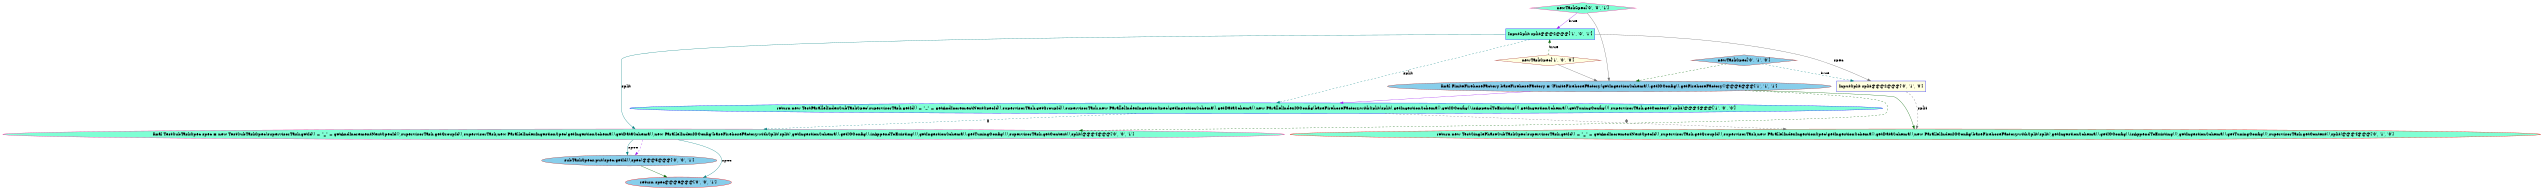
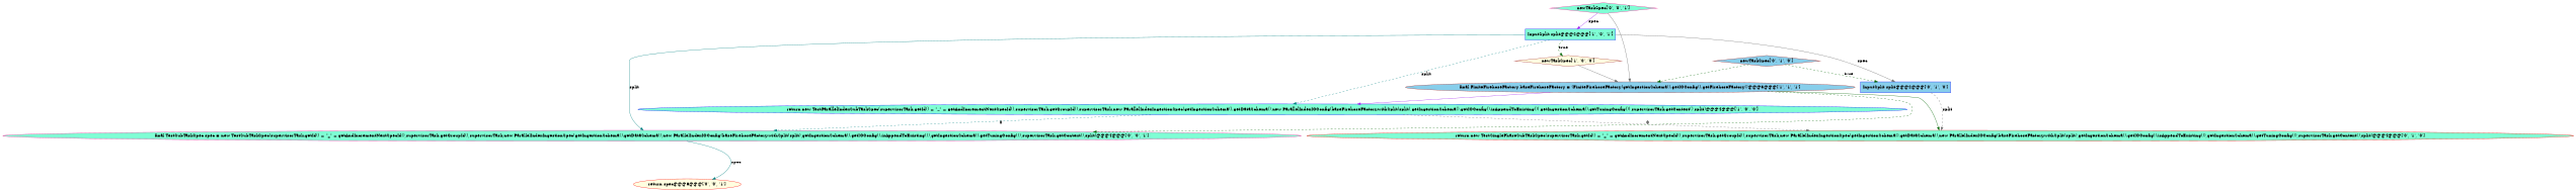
  digraph {
    node [color=brown fillcolor=aquamarine shape=ellipse style=filled]
    edge [color=teal style=solid]
    n1 [color=red label="return new TestSinglePhaseSubTaskSpec(supervisorTask.getId() + \"_\" + getAndIncrementNextSpecId(),supervisorTask.getGroupId(),supervisorTask,new ParallelIndexIngestionSpec(getIngestionSchema().getDataSchema(),new ParallelIndexIOConfig(baseFirehoseFactory.withSplit(split),getIngestionSchema().getIOConfig().isAppendToExisting()),getIngestionSchema().getTuningConfig()),supervisorTask.getContext(),split)@@@4@@@['0', '1', '0']"]
-   n2 [fillcolor=skyblue label="subTaskSpecs.put(spec.getId(),spec)@@@5@@@['0', '0', '1']"]
-   n3 [color=red fillcolor=skyblue label="return spec@@@6@@@['0', '0', '1']"]
+   n3 [color=red fillcolor=lightyellow label="return spec@@@6@@@['0', '0', '1']"]
    n4 [color=blue label="return new TestParallelIndexSubTaskSpec(supervisorTask.getId() + \"_\" + getAndIncrementNextSpecId(),supervisorTask.getGroupId(),supervisorTask,new ParallelIndexIngestionSpec(getIngestionSchema().getDataSchema(),new ParallelIndexIOConfig(baseFirehoseFactory.withSplit(split),getIngestionSchema().getIOConfig().isAppendToExisting()),getIngestionSchema().getTuningConfig()),supervisorTask.getContext(),split)@@@4@@@['1', '0', '0']"]
    n5 [color=deeppink label="final TestSubTaskSpec spec = new TestSubTaskSpec(supervisorTask.getId() + \"_\" + getAndIncrementNextSpecId(),supervisorTask.getGroupId(),supervisorTask,new ParallelIndexIngestionSpec(getIngestionSchema().getDataSchema(),new ParallelIndexIOConfig(baseFirehoseFactory.withSplit(split),getIngestionSchema().getIOConfig().isAppendToExisting()),getIngestionSchema().getTuningConfig()),supervisorTask.getContext(),split)@@@4@@@['0', '0', '1']"]
    n6 [color=blue label="InputSplit split@@@2@@@['1', '0', '1']" shape=box]
-   n7 [color=blue fillcolor=lightyellow label="InputSplit split@@@2@@@['0', '1', '0']" shape=box]
+   n7 [color=blue fillcolor=skyblue label="InputSplit split@@@2@@@['0', '1', '0']" shape=box]
    n8 [fillcolor=lightyellow label="newTaskSpec['1', '0', '0']" shape=diamond]
    n9 [fillcolor=skyblue label="final FiniteFirehoseFactory baseFirehoseFactory = (FiniteFirehoseFactory)getIngestionSchema().getIOConfig().getFirehoseFactory()@@@3@@@['1', '1', '1']"]
    n10 [fillcolor=skyblue label="newTaskSpec['0', '1', '0']" shape=diamond]
    n11 [color=deeppink label="newTaskSpec['0', '0', '1']" shape=diamond]
-   n2 -> n3 [color=darkgreen]
    n4 -> n1 [color=gray40 label=0 style=dashed]
    n4 -> n5 [label=0 style=dashed]
-   n5 -> n2 [color=purple style=dashed]
-   n5 -> n2 [label=spec]
    n5 -> n3 [label=spec]
    n6 -> n4 [label=split style=dashed]
    n6 -> n5 [label=split]
    n6 -> n7 [color=gray40 label=spec]
    n7 -> n1 [color=gray40 label=split style=dashed]
-   n8 -> n6 [color=darkgreen label=true style=dashed]
+   n6 -> n8 [color=darkgreen label=true style=dashed]
    n8 -> n9 [color=gray40]
    n9 -> n1 [color=darkgreen]
    n9 -> n4 [color=purple]
    n9 -> n5 [color=darkgreen style=dashed]
-   n10 -> n7 [label=true style=dashed]
+   n10 -> n7 [color=darkgreen label=true style=dashed]
    n10 -> n9 [color=darkgreen style=dashed]
-   n11 -> n6 [color=purple label=true]
+   n11 -> n6 [color=purple label=spec]
    n11 -> n9 [color=gray40]
  }
